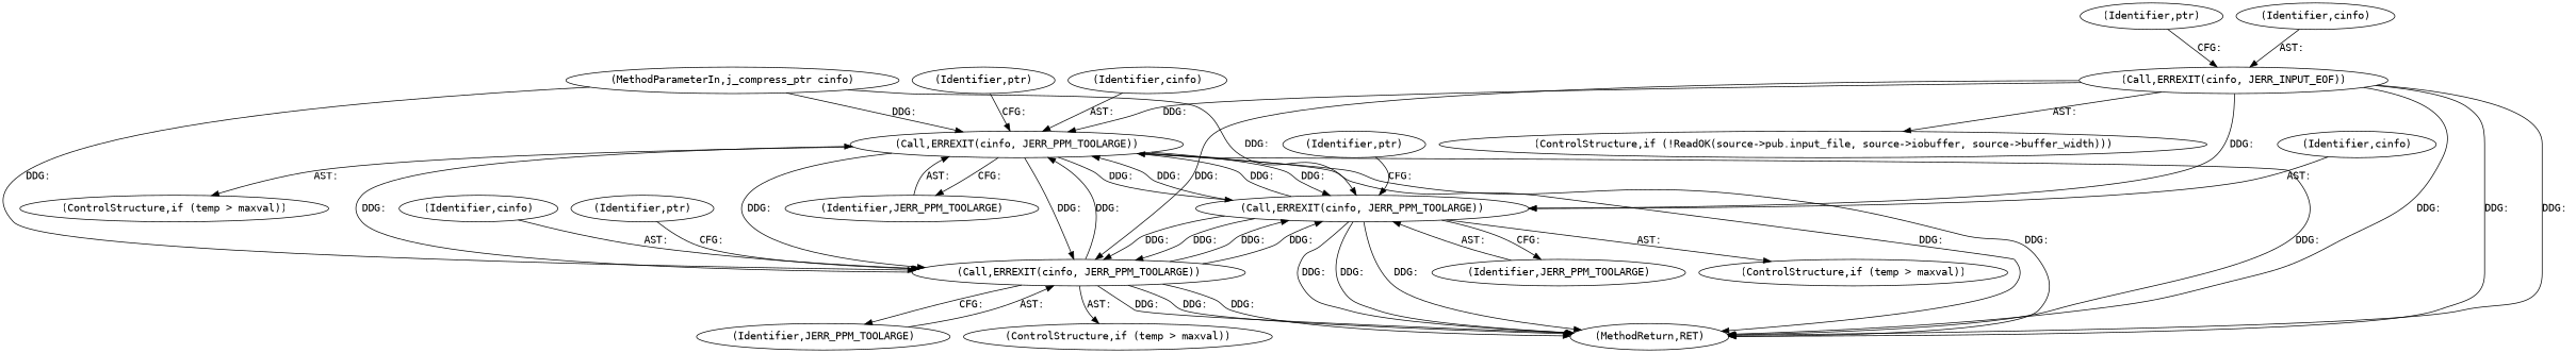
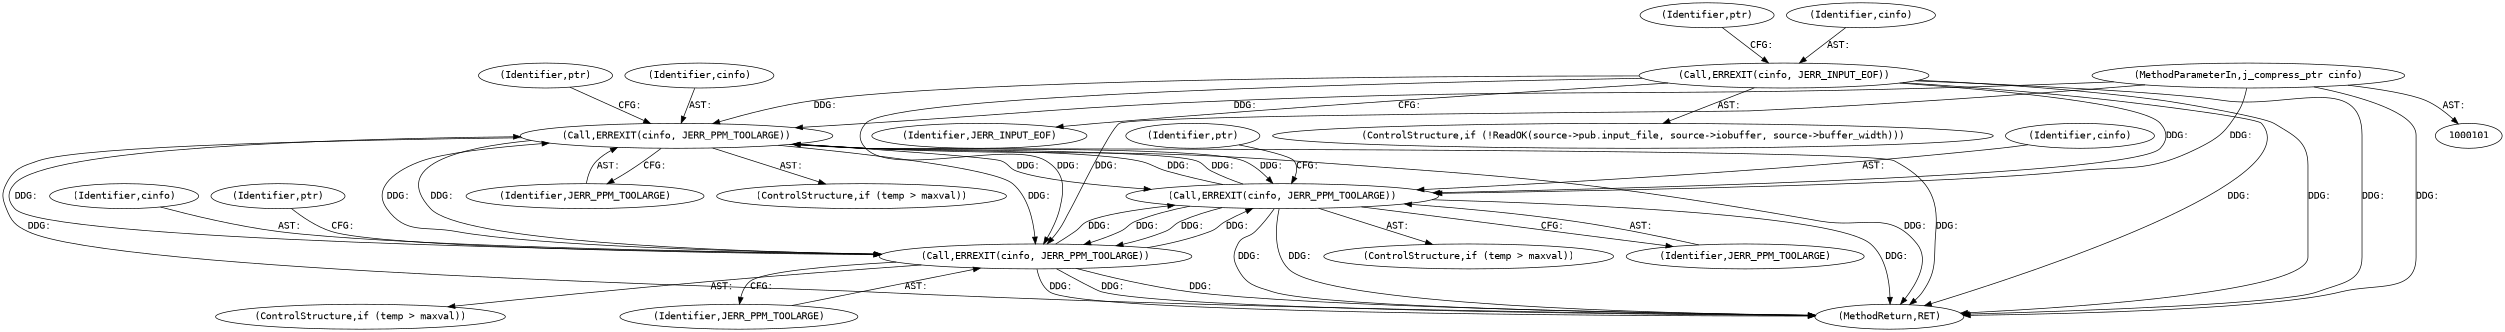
  digraph {
    fontname="DejaVu Sans Mono"
    node [fontname="DejaVu Sans Mono"]
    edge [fontname="DejaVu Sans Mono"]
    n1 [label="(Call,ERREXIT(cinfo, JERR_PPM_TOOLARGE))"]
    n2 [label="(Call,ERREXIT(cinfo, JERR_PPM_TOOLARGE))"]
    n3 [label="(Call,ERREXIT(cinfo, JERR_PPM_TOOLARGE))"]
    n4 [label="(Identifier,JERR_PPM_TOOLARGE)"]
    n5 [label="(ControlStructure,if (temp > maxval))"]
    n6 [label="(MethodReturn,RET)"]
    n7 [label="(ControlStructure,if (temp > maxval))"]
    n8 [label="(Identifier,JERR_PPM_TOOLARGE)"]
    n9 [label="(Identifier,JERR_PPM_TOOLARGE)"]
    n10 [label="(ControlStructure,if (temp > maxval))"]
    n11 [label="(Call,ERREXIT(cinfo, JERR_INPUT_EOF))"]
+   n12 [label="(Identifier,JERR_INPUT_EOF)"]
    n13 [label="(ControlStructure,if (!ReadOK(source->pub.input_file, source->iobuffer, source->buffer_width)))"]
    n14 [label="(MethodParameterIn,j_compress_ptr cinfo)"]
+   1000101
    n16 [label="(Identifier,ptr)"]
    n17 [label="(Identifier,cinfo)"]
    n18 [label="(Identifier,ptr)"]
    n19 [label="(Identifier,cinfo)"]
    n20 [label="(Identifier,cinfo)"]
    n21 [label="(Identifier,cinfo)"]
    n22 [label="(Identifier,ptr)"]
    n23 [label="(Identifier,ptr)"]
    n1 -> n2 [label="DDG: "]
    n1 -> n2 [label="DDG: "]
    n1 -> n3 [label="DDG: "]
    n1 -> n3 [label="DDG: "]
    n1 -> n4 [label="CFG: "]
    n1 -> n5 [label="AST: "]
    n1 -> n6 [label="DDG: "]
    n1 -> n6 [label="DDG: "]
    n1 -> n6 [label="DDG: "]
    n2 -> n1 [label="DDG: "]
    n2 -> n1 [label="DDG: "]
    n2 -> n3 [label="DDG: "]
    n2 -> n3 [label="DDG: "]
    n2 -> n6 [label="DDG: "]
    n2 -> n6 [label="DDG: "]
    n2 -> n6 [label="DDG: "]
    n2 -> n7 [label="AST: "]
    n2 -> n8 [label="CFG: "]
    n3 -> n1 [label="DDG: "]
    n3 -> n1 [label="DDG: "]
    n3 -> n2 [label="DDG: "]
    n3 -> n2 [label="DDG: "]
    n3 -> n6 [label="DDG: "]
    n3 -> n6 [label="DDG: "]
    n3 -> n6 [label="DDG: "]
    n3 -> n9 [label="CFG: "]
    n3 -> n10 [label="AST: "]
    n4 -> n1 [label="AST: "]
    n8 -> n2 [label="AST: "]
    n9 -> n3 [label="AST: "]
    n11 -> n1 [label="DDG: "]
    n11 -> n2 [label="DDG: "]
    n11 -> n3 [label="DDG: "]
    n11 -> n6 [label="DDG: "]
    n11 -> n6 [label="DDG: "]
    n11 -> n6 [label="DDG: "]
+   n11 -> n12 [label="CFG: "]
    n11 -> n13 [label="AST: "]
    n14 -> n1 [label="DDG: "]
    n14 -> n2 [label="DDG: "]
    n14 -> n3 [label="DDG: "]
+   n14 -> n6 [label="DDG: "]
+   n14 -> 1000101 [label="AST: "]
    n16 -> n2 [label="CFG: "]
    n17 -> n3 [label="AST: "]
    n18 -> n11 [label="CFG: "]
    n19 -> n2 [label="AST: "]
    n20 -> n11 [label="AST: "]
    n21 -> n1 [label="AST: "]
    n22 -> n3 [label="CFG: "]
    n23 -> n1 [label="CFG: "]
  }
